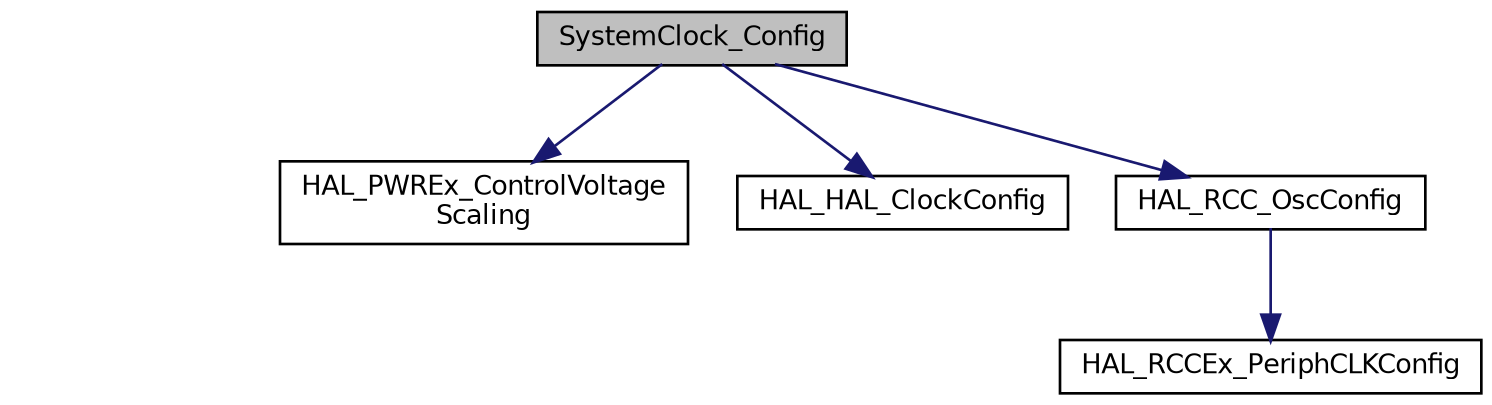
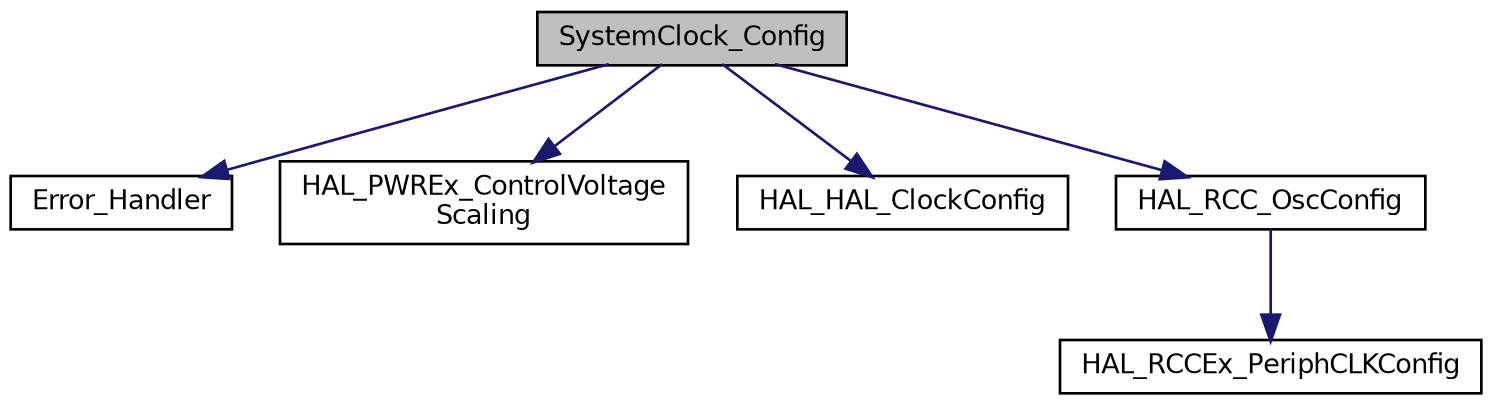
  digraph {
    rankdir=TB
    node [color=black fillcolor=white fontname=Helvetica fontsize=10 shape=record style=filled]
    edge [color=midnightblue fontname=Helvetica fontsize=10 labelfontname=Helvetica labelfontsize=10 style=solid]
    n1 [fillcolor=grey75 fontcolor=black height=0.2 label=SystemClock_Config width=0.4]
+   n2 [height=0.2 label=Error_Handler width=0.4]
    n3 [height=0.2 label="HAL_PWREx_ControlVoltage\lScaling" width=0.4]
    n4 [height=0.2 label=HAL_HAL_ClockConfig width=0.4]
    n5 [height=0.2 label=HAL_RCC_OscConfig width=0.4]
    n6 [height=0.2 label=HAL_RCCEx_PeriphCLKConfig width=0.4]
+   n1 -> n2
    n1 -> n3
    n1 -> n4
    n1 -> n5
    n5 -> n6
  }
